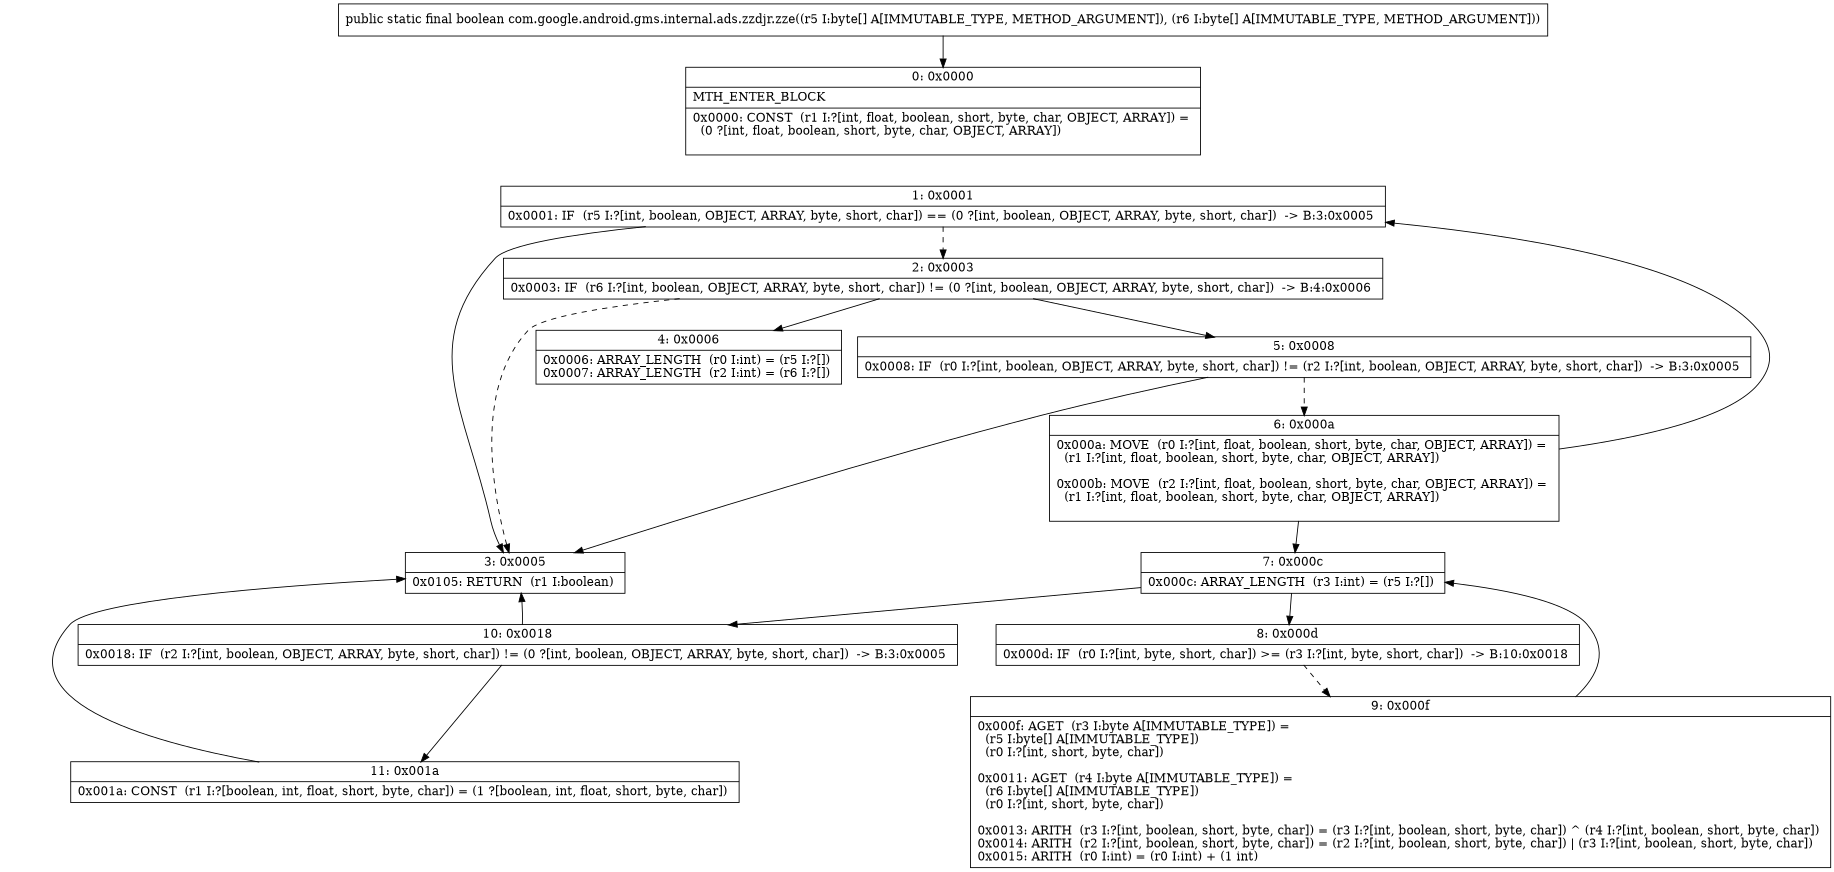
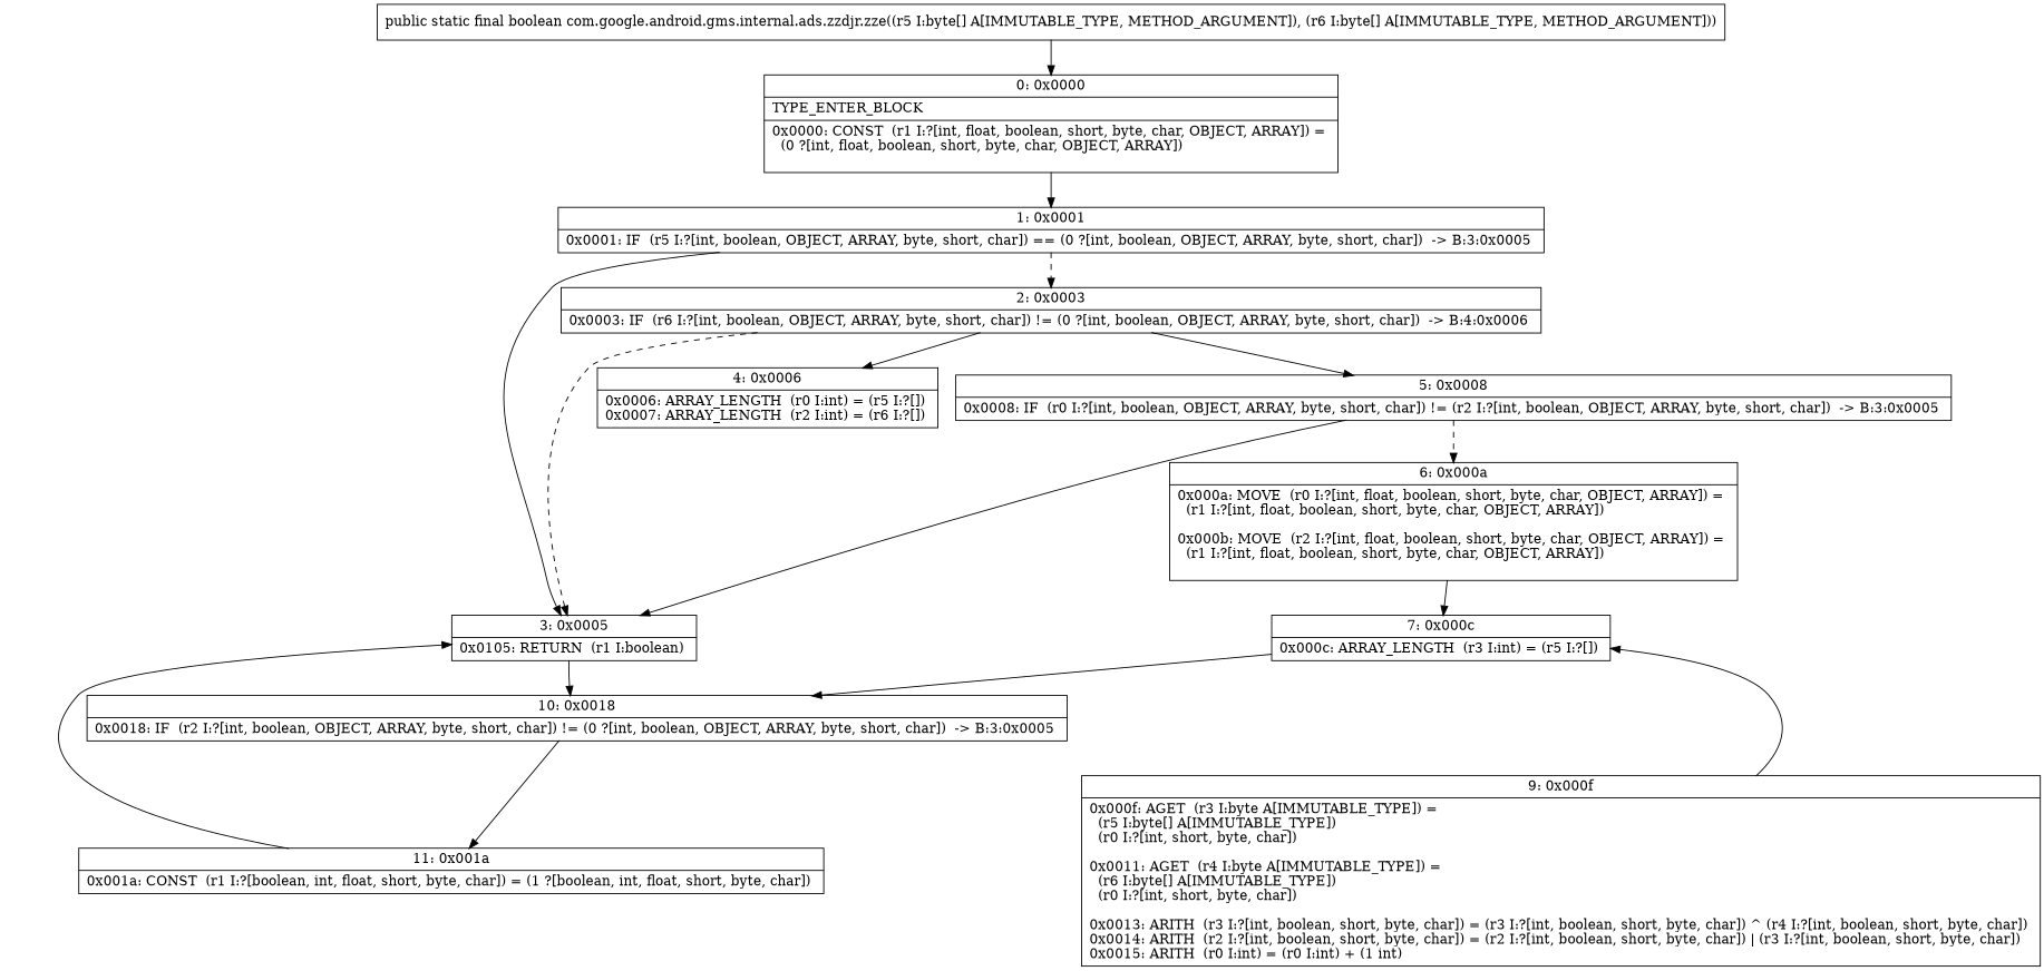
  digraph {
    node [shape=record]
-   n1 [label="{0\:\ 0x0000|MTH_ENTER_BLOCK\l|0x0000: CONST  (r1 I:?[int, float, boolean, short, byte, char, OBJECT, ARRAY]) = \l  (0 ?[int, float, boolean, short, byte, char, OBJECT, ARRAY])\l \l}"]
+   n1 [label="{0\:\ 0x0000|TYPE_ENTER_BLOCK\l|0x0000: CONST  (r1 I:?[int, float, boolean, short, byte, char, OBJECT, ARRAY]) = \l  (0 ?[int, float, boolean, short, byte, char, OBJECT, ARRAY])\l \l}"]
    n2 [label="{1\:\ 0x0001|0x0001: IF  (r5 I:?[int, boolean, OBJECT, ARRAY, byte, short, char]) == (0 ?[int, boolean, OBJECT, ARRAY, byte, short, char])  \-\> B:3:0x0005 \l}"]
    n3 [label="{2\:\ 0x0003|0x0003: IF  (r6 I:?[int, boolean, OBJECT, ARRAY, byte, short, char]) != (0 ?[int, boolean, OBJECT, ARRAY, byte, short, char])  \-\> B:4:0x0006 \l}"]
    n4 [label="{3\:\ 0x0005|0x0105: RETURN  (r1 I:boolean) \l}"]
    n5 [label="{4\:\ 0x0006|0x0006: ARRAY_LENGTH  (r0 I:int) = (r5 I:?[]) \l0x0007: ARRAY_LENGTH  (r2 I:int) = (r6 I:?[]) \l}"]
    n6 [label="{5\:\ 0x0008|0x0008: IF  (r0 I:?[int, boolean, OBJECT, ARRAY, byte, short, char]) != (r2 I:?[int, boolean, OBJECT, ARRAY, byte, short, char])  \-\> B:3:0x0005 \l}"]
    n7 [label="{6\:\ 0x000a|0x000a: MOVE  (r0 I:?[int, float, boolean, short, byte, char, OBJECT, ARRAY]) = \l  (r1 I:?[int, float, boolean, short, byte, char, OBJECT, ARRAY])\l \l0x000b: MOVE  (r2 I:?[int, float, boolean, short, byte, char, OBJECT, ARRAY]) = \l  (r1 I:?[int, float, boolean, short, byte, char, OBJECT, ARRAY])\l \l}"]
    n8 [label="{7\:\ 0x000c|0x000c: ARRAY_LENGTH  (r3 I:int) = (r5 I:?[]) \l}"]
-   n9 [label="{8\:\ 0x000d|0x000d: IF  (r0 I:?[int, byte, short, char]) \>= (r3 I:?[int, byte, short, char])  \-\> B:10:0x0018 \l}"]
    n10 [label="{10\:\ 0x0018|0x0018: IF  (r2 I:?[int, boolean, OBJECT, ARRAY, byte, short, char]) != (0 ?[int, boolean, OBJECT, ARRAY, byte, short, char])  \-\> B:3:0x0005 \l}"]
    n11 [label="{9\:\ 0x000f|0x000f: AGET  (r3 I:byte A[IMMUTABLE_TYPE]) = \l  (r5 I:byte[] A[IMMUTABLE_TYPE])\l  (r0 I:?[int, short, byte, char])\l \l0x0011: AGET  (r4 I:byte A[IMMUTABLE_TYPE]) = \l  (r6 I:byte[] A[IMMUTABLE_TYPE])\l  (r0 I:?[int, short, byte, char])\l \l0x0013: ARITH  (r3 I:?[int, boolean, short, byte, char]) = (r3 I:?[int, boolean, short, byte, char]) ^ (r4 I:?[int, boolean, short, byte, char]) \l0x0014: ARITH  (r2 I:?[int, boolean, short, byte, char]) = (r2 I:?[int, boolean, short, byte, char]) \| (r3 I:?[int, boolean, short, byte, char]) \l0x0015: ARITH  (r0 I:int) = (r0 I:int) + (1 int) \l}"]
    n12 [label="{11\:\ 0x001a|0x001a: CONST  (r1 I:?[boolean, int, float, short, byte, char]) = (1 ?[boolean, int, float, short, byte, char]) \l}"]
    n13 [label="{public static final boolean com.google.android.gms.internal.ads.zzdjr.zze((r5 I:byte[] A[IMMUTABLE_TYPE, METHOD_ARGUMENT]), (r6 I:byte[] A[IMMUTABLE_TYPE, METHOD_ARGUMENT])) }"]
-   n7 -> n2
+   n1 -> n2
    n2 -> n3 [style=dashed]
    n2 -> n4
    n3 -> n4 [style=dashed]
    n3 -> n5
    n3 -> n6
    n6 -> n4
    n6 -> n7 [style=dashed]
    n7 -> n8
-   n8 -> n9
    n8 -> n10
-   n9 -> n11 [style=dashed]
-   n10 -> n4
+   n4 -> n10
    n10 -> n12 [style=solid]
    n11 -> n8
    n12 -> n4
    n13 -> n1
  }
